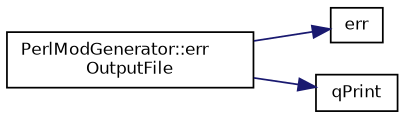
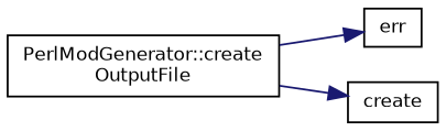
  digraph {
    rankdir=LR
    node [color=black fillcolor=white fontname=Helvetica fontsize=10 shape=record style=filled]
    edge [color=midnightblue fontname=Helvetica fontsize=10 labelfontname=Helvetica labelfontsize=10 style=solid]
-   n1 [height=0.2 label="PerlModGenerator::err\lOutputFile" width=0.4]
+   n1 [height=0.2 label="PerlModGenerator::create\lOutputFile" width=0.4]
    n2 [height=0.2 label=err width=0.4]
-   n3 [height=0.2 label=qPrint width=0.4]
+   n3 [height=0.2 label=create width=0.4]
    n1 -> n2
    n1 -> n3
  }
